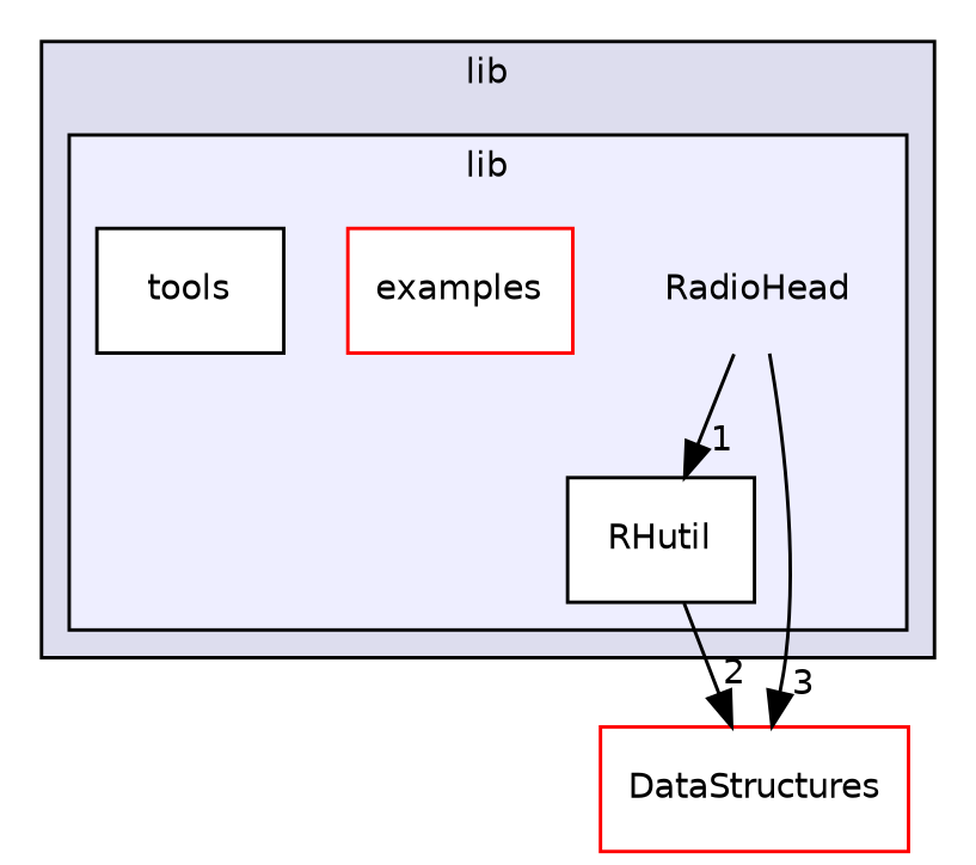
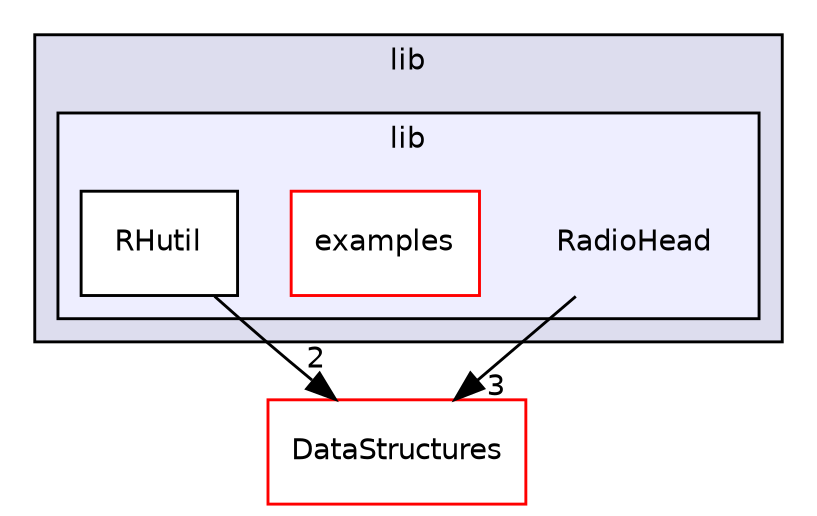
  digraph {
    compound=true
    node [fontname=Helvetica fontsize=10 shape=box color=red fillcolor=white style=filled]
    edge [labeldistance=1.5 labelfontname=Helvetica labelfontsize=10]
    n1 [label=RadioHead shape=plaintext color="" fillcolor="" style=""]
    n2 [label=examples]
    n3 [color=black label=RHutil]
-   n4 [color=black label=tools]
    n5 [label=DataStructures]
    subgraph cluster_1 {
      bgcolor="#ddddee"
      fontname=Helvetica
      fontsize=10
      label=lib
      pencolor=black
      subgraph cluster_2 {
        bgcolor="#eeeeff"
        fontname=Helvetica
        fontsize=10
        pencolor=black
        n1
        n2
        n3
-       n4
      }
    }
-   n1 -> n3 [headlabel=1]
    n1 -> n5 [headlabel=3]
    n3 -> n5 [headlabel=2]
  }
